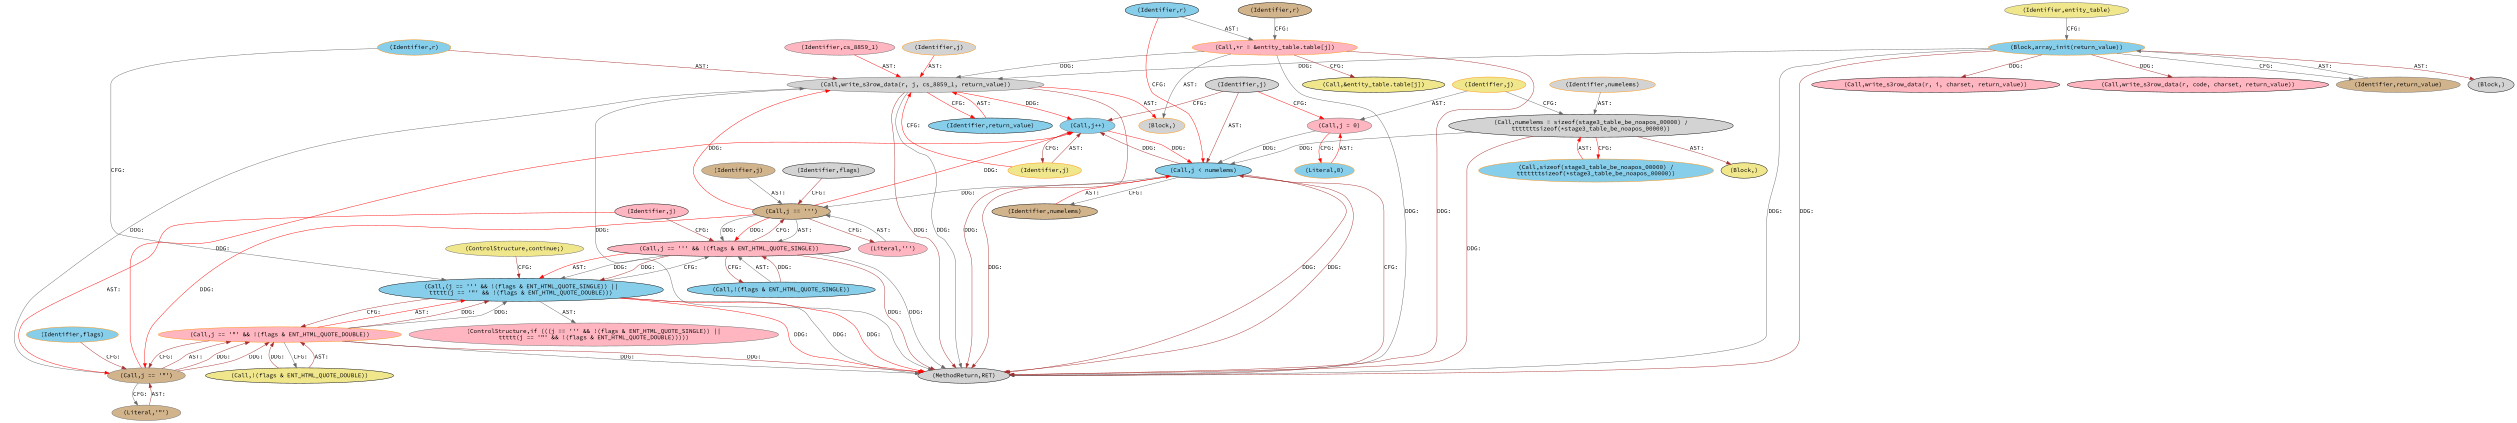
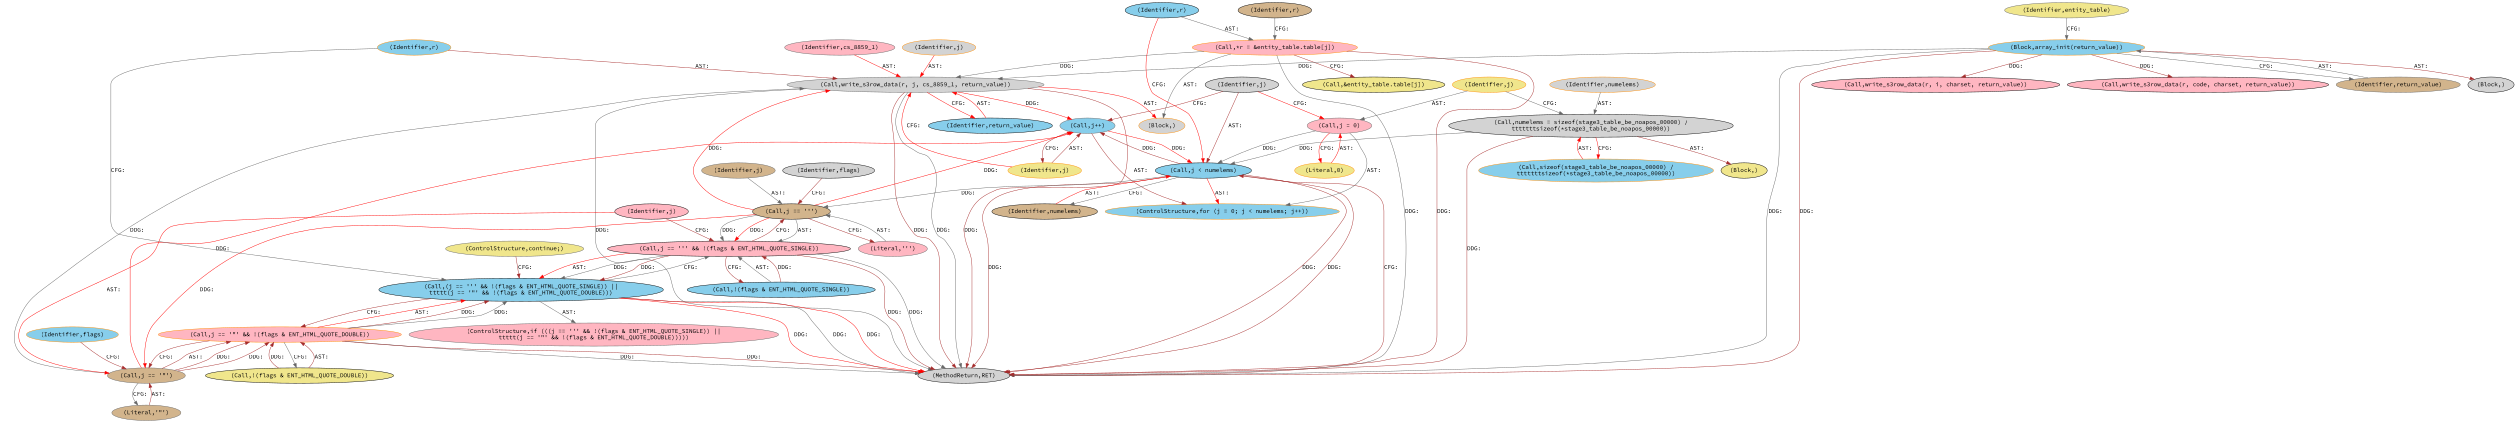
  digraph {
    fontname="Source Code Pro"
    node [color=black fillcolor=skyblue fontname="Source Code Pro" style=filled]
    edge [color=brown fontname="Source Code Pro"]
    n1 [color=gray40 fillcolor=lightgrey label="(Call,write_s3row_data(r, j, cs_8859_1, return_value))"]
    n2 [color=gray40 label="(Call,j++)"]
    n3 [label="(Identifier,return_value)"]
    n4 [color=darkorange fillcolor=lightgrey label="(Block,)"]
    n5 [fillcolor=lightgrey label="(MethodReturn,RET)"]
    n6 [label="(Call,j < numelems)"]
+   n7 [color=darkorange label="(ControlStructure,for (j = 0; j < numelems; j++))"]
    n8 [color=darkorange fillcolor=khaki label="(Identifier,j)"]
    n9 [color=darkorange fillcolor=lightpink label="(Call,*r = &entity_table.table[j])"]
    n10 [fillcolor=khaki label="(Call,&entity_table.table[j])"]
    n11 [color=gray40 fillcolor=tan label="(Call,j == '\"')"]
    n12 [color=darkorange fillcolor=lightpink label="(Call,j == '\"' && !(flags & ENT_HTML_QUOTE_DOUBLE))"]
    n13 [color=gray40 fillcolor=tan label="(Literal,'\"')"]
    n14 [label="(Call,(j == '\'' && !(flags & ENT_HTML_QUOTE_SINGLE)) ||\n\t\t\t\t\t(j == '\"' && !(flags & ENT_HTML_QUOTE_DOUBLE)))"]
    n15 [fillcolor=khaki label="(Call,!(flags & ENT_HTML_QUOTE_DOUBLE))"]
    n16 [fillcolor=tan label="(Call,j == '\'')"]
    n17 [fillcolor=lightpink label="(Call,j == '\'' && !(flags & ENT_HTML_QUOTE_SINGLE))"]
    n18 [color=gray40 fillcolor=lightpink label="(Literal,'\'')"]
    n19 [label="(Call,!(flags & ENT_HTML_QUOTE_SINGLE))"]
    n20 [fillcolor=tan label="(Identifier,numelems)"]
    n21 [color=darkorange label="(Block,array_init(return_value))"]
    n22 [fillcolor=lightgrey label="(Block,)"]
    n23 [color=gray40 fillcolor=tan label="(Identifier,return_value)"]
    n24 [fillcolor=lightpink label="(Call,write_s3row_data(r, i, charset, return_value))"]
    n25 [fillcolor=lightpink label="(Call,write_s3row_data(r, code, charset, return_value))"]
    n26 [color=gray40 fillcolor=lightpink label="(Call,j = 0)"]
-   n27 [color=darkorange label="(Literal,0)"]
+   n27 [color=darkorange fillcolor=khaki label="(Literal,0)"]
    n28 [fillcolor=lightgrey label="(Call,numelems = sizeof(stage3_table_be_noapos_00000) /\n\t\t\t\t\t\t\tsizeof(*stage3_table_be_noapos_00000))"]
    n29 [fillcolor=khaki label="(Block,)"]
    n30 [color=darkorange label="(Call,sizeof(stage3_table_be_noapos_00000) /\n\t\t\t\t\t\t\tsizeof(*stage3_table_be_noapos_00000))"]
    n31 [color=gray40 fillcolor=lightpink label="(ControlStructure,if (((j == '\'' && !(flags & ENT_HTML_QUOTE_SINGLE)) ||\n\t\t\t\t\t(j == '\"' && !(flags & ENT_HTML_QUOTE_DOUBLE)))))"]
    n32 [fillcolor=lightgrey label="(Identifier,j)"]
    n33 [color=darkorange fillcolor=lightgrey label="(Identifier,j)"]
    n34 [color=darkorange fillcolor=khaki label="(Identifier,j)"]
    n35 [color=darkorange label="(Identifier,r)"]
    n36 [color=darkorange label="(Identifier,flags)"]
    n37 [fillcolor=lightpink label="(Identifier,j)"]
    n38 [fillcolor=tan label="(Identifier,r)"]
    n39 [color=darkorange fillcolor=lightgrey label="(Identifier,numelems)"]
    n40 [color=gray40 fillcolor=lightpink label="(Identifier,cs_8859_1)"]
    n41 [color=gray40 fillcolor=khaki label="(Identifier,entity_table)"]
    n42 [label="(Identifier,r)"]
    n43 [color=gray40 fillcolor=khaki label="(ControlStructure,continue;)"]
    n44 [color=gray40 fillcolor=tan label="(Identifier,j)"]
    n45 [fillcolor=lightgrey label="(Identifier,flags)"]
    n1 -> n2 [color=red label="DDG: "]
    n1 -> n3 [color=red label="CFG: "]
    n1 -> n4 [color=red label="AST: "]
    n1 -> n5 [color=gray40 label="DDG: "]
    n1 -> n5 [label="DDG: "]
    n1 -> n5 [color=gray40 label="DDG: "]
    n1 -> n5 [label="DDG: "]
    n2 -> n6 [color=red label="DDG: "]
+   n2 -> n7 [label="AST: "]
    n2 -> n8 [label="CFG: "]
    n3 -> n1 [color=red label="AST: "]
    n5 -> n6 [label="CFG: "]
    n6 -> n2 [label="DDG: "]
    n6 -> n5 [label="DDG: "]
    n6 -> n5 [label="DDG: "]
    n6 -> n5 [label="DDG: "]
+   n6 -> n7 [color=red label="AST: "]
    n6 -> n16 [color=gray40 label="DDG: "]
    n6 -> n20 [color=gray40 label="CFG: "]
    n8 -> n1 [color=red label="CFG: "]
    n8 -> n2 [label="AST: "]
    n9 -> n1 [color=gray40 label="DDG: "]
    n9 -> n4 [color=gray40 label="AST: "]
    n9 -> n5 [color=gray40 label="DDG: "]
    n9 -> n5 [label="DDG: "]
    n9 -> n10 [label="CFG: "]
    n11 -> n1 [color=gray40 label="DDG: "]
    n11 -> n2 [color=red label="DDG: "]
    n11 -> n12 [label="AST: "]
    n11 -> n12 [label="DDG: "]
    n11 -> n12 [label="DDG: "]
    n11 -> n13 [color=gray40 label="CFG: "]
    n12 -> n5 [color=gray40 label="DDG: "]
    n12 -> n5 [label="DDG: "]
    n12 -> n11 [label="CFG: "]
    n12 -> n14 [color=red label="AST: "]
    n12 -> n14 [label="DDG: "]
    n12 -> n14 [color=gray40 label="DDG: "]
    n12 -> n15 [color=gray40 label="CFG: "]
    n13 -> n11 [label="AST: "]
    n14 -> n5 [color=gray40 label="DDG: "]
    n14 -> n5 [color=red label="DDG: "]
    n14 -> n5 [color=red label="DDG: "]
    n14 -> n12 [label="CFG: "]
    n14 -> n17 [color=gray40 label="CFG: "]
    n14 -> n31 [color=gray40 label="AST: "]
    n15 -> n12 [label="AST: "]
    n15 -> n12 [label="DDG: "]
    n16 -> n1 [color=red label="DDG: "]
    n16 -> n2 [color=red label="DDG: "]
    n16 -> n11 [color=red label="DDG: "]
    n16 -> n17 [color=gray40 label="AST: "]
    n16 -> n17 [color=gray40 label="DDG: "]
    n16 -> n17 [color=red label="DDG: "]
    n16 -> n18 [label="CFG: "]
    n17 -> n5 [label="DDG: "]
    n17 -> n5 [color=gray40 label="DDG: "]
    n17 -> n14 [color=red label="AST: "]
    n17 -> n14 [color=gray40 label="DDG: "]
    n17 -> n14 [label="DDG: "]
    n17 -> n16 [label="CFG: "]
    n17 -> n19 [label="CFG: "]
    n18 -> n16 [color=gray40 label="AST: "]
    n19 -> n17 [color=gray40 label="AST: "]
    n19 -> n17 [label="DDG: "]
    n20 -> n6 [color=red label="AST: "]
    n21 -> n1 [color=gray40 label="DDG: "]
    n21 -> n5 [label="DDG: "]
    n21 -> n5 [color=gray40 label="DDG: "]
    n21 -> n22 [label="AST: "]
    n21 -> n23 [color=gray40 label="CFG: "]
    n21 -> n24 [label="DDG: "]
    n21 -> n25 [label="DDG: "]
    n23 -> n21 [color=gray40 label="AST: "]
    n26 -> n6 [color=gray40 label="DDG: "]
+   n26 -> n7 [color=gray40 label="AST: "]
    n26 -> n27 [color=red label="CFG: "]
    n27 -> n26 [color=red label="AST: "]
    n28 -> n5 [label="DDG: "]
    n28 -> n6 [color=gray40 label="DDG: "]
    n28 -> n29 [label="AST: "]
    n28 -> n30 [color=red label="CFG: "]
    n30 -> n28 [color=red label="AST: "]
    n32 -> n2 [label="CFG: "]
    n32 -> n6 [label="AST: "]
    n32 -> n26 [color=red label="CFG: "]
    n33 -> n1 [color=red label="AST: "]
    n34 -> n26 [color=gray40 label="AST: "]
    n34 -> n28 [color=gray40 label="CFG: "]
    n35 -> n1 [label="AST: "]
    n35 -> n14 [color=gray40 label="CFG: "]
    n36 -> n11 [label="CFG: "]
    n37 -> n11 [color=red label="AST: "]
    n37 -> n17 [label="CFG: "]
    n38 -> n9 [color=gray40 label="CFG: "]
    n39 -> n28 [color=gray40 label="AST: "]
    n40 -> n1 [color=red label="AST: "]
    n41 -> n21 [color=gray40 label="CFG: "]
    n42 -> n6 [color=red label="CFG: "]
    n42 -> n9 [color=gray40 label="AST: "]
    n43 -> n14 [label="CFG: "]
    n44 -> n16 [color=gray40 label="AST: "]
    n45 -> n16 [label="CFG: "]
  }
